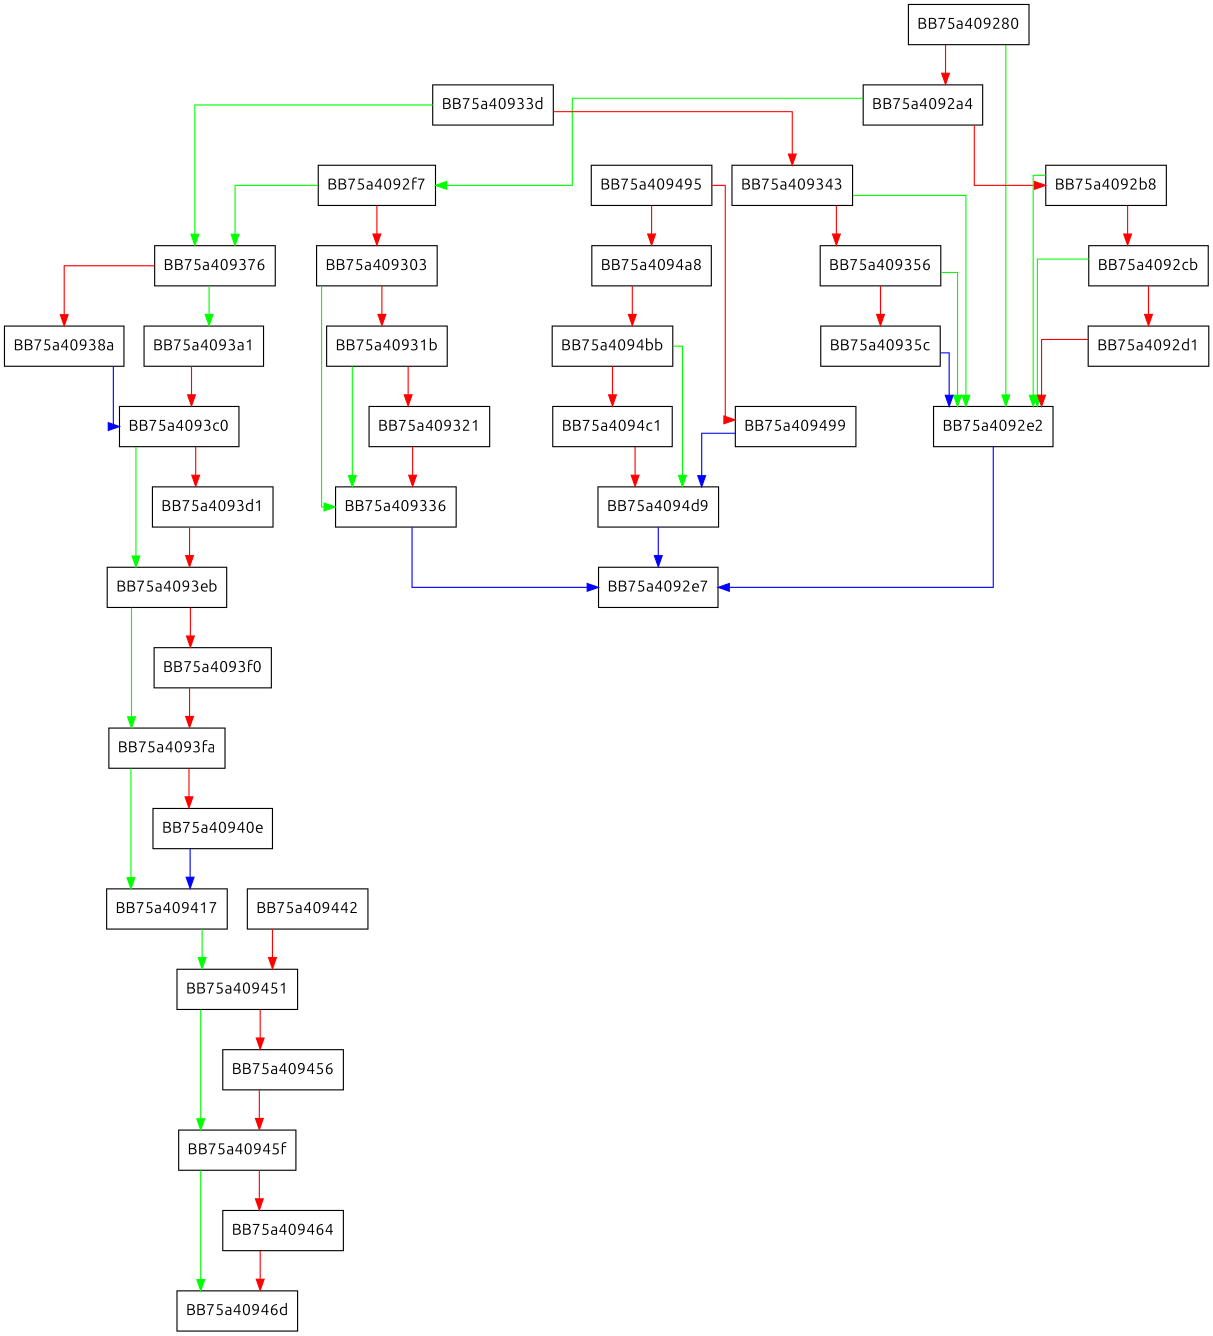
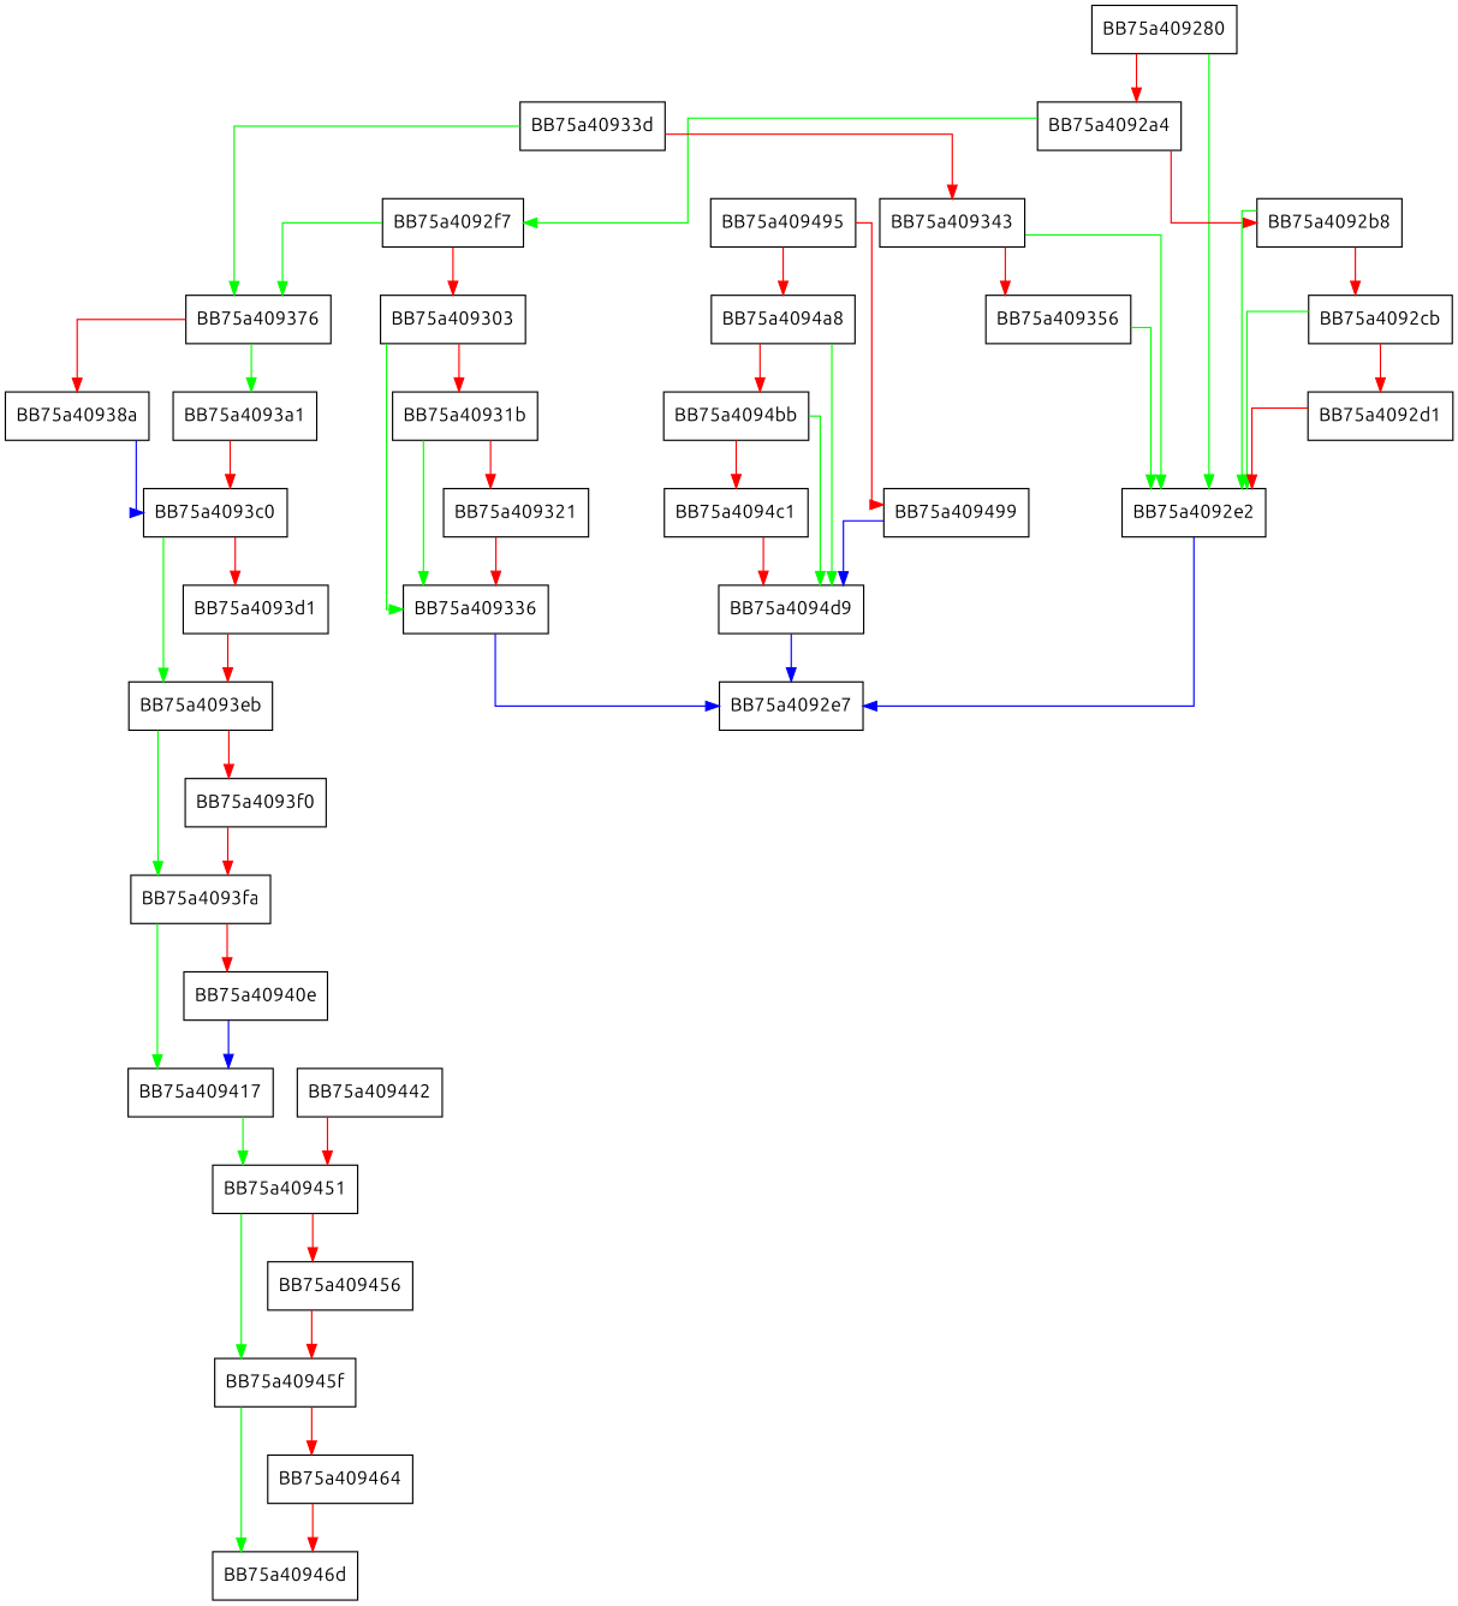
  digraph {
    fontname=Ubuntu
    splines=ortho
    node [fontname=Ubuntu shape=box]
    edge [color=red fontname=Ubuntu]
    BB75a409280
    BB75a4092e2
    BB75a4092a4
    BB75a4092e7
    BB75a4092f7
    BB75a4092b8
    BB75a409303
    BB75a409376
    BB75a4092cb
    BB75a40933d
    BB75a409343
    BB75a409336
    BB75a40931b
    BB75a4092d1
    BB75a4093a1
    BB75a40938a
    BB75a409356
    BB75a409321
    BB75a4093c0
-   BB75a40935c
    BB75a4093eb
    BB75a4093d1
    BB75a4093fa
    BB75a4093f0
    BB75a409417
    BB75a40940e
    BB75a409451
    BB75a40945f
    BB75a409456
    BB75a409442
    BB75a40946d
    BB75a409464
    BB75a409495
    BB75a4094a8
    BB75a409499
    BB75a4094d9
    BB75a4094bb
    BB75a4094c1
    BB75a409280 -> BB75a4092e2 [color=green]
    BB75a409280 -> BB75a4092a4
    BB75a4092e2 -> BB75a4092e7 [color=blue]
    BB75a4092a4 -> BB75a4092f7 [color=green]
    BB75a4092a4 -> BB75a4092b8
    BB75a4092f7 -> BB75a409303
    BB75a4092f7 -> BB75a409376 [color=green]
    BB75a4092b8 -> BB75a4092e2 [color=green]
    BB75a4092b8 -> BB75a4092cb
    BB75a409303 -> BB75a409336 [color=green]
    BB75a409303 -> BB75a40931b
    BB75a409376 -> BB75a4093a1 [color=green]
    BB75a409376 -> BB75a40938a
    BB75a4092cb -> BB75a4092e2 [color=green]
    BB75a4092cb -> BB75a4092d1
    BB75a40933d -> BB75a409376 [color=green]
    BB75a40933d -> BB75a409343
    BB75a409343 -> BB75a4092e2 [color=green]
    BB75a409343 -> BB75a409356
    BB75a409336 -> BB75a4092e7 [color=blue]
    BB75a40931b -> BB75a409336 [color=green]
    BB75a40931b -> BB75a409321
    BB75a4092d1 -> BB75a4092e2
    BB75a4093a1 -> BB75a4093c0
    BB75a40938a -> BB75a4093c0 [color=blue]
    BB75a409356 -> BB75a4092e2 [color=green]
-   BB75a409356 -> BB75a40935c
    BB75a409321 -> BB75a409336
    BB75a4093c0 -> BB75a4093eb [color=green]
    BB75a4093c0 -> BB75a4093d1
-   BB75a40935c -> BB75a4092e2 [color=blue]
    BB75a4093eb -> BB75a4093fa [color=green]
    BB75a4093eb -> BB75a4093f0
    BB75a4093d1 -> BB75a4093eb
    BB75a4093fa -> BB75a409417 [color=green]
    BB75a4093fa -> BB75a40940e
    BB75a4093f0 -> BB75a4093fa
    BB75a409417 -> BB75a409451 [color=green]
    BB75a40940e -> BB75a409417 [color=blue]
    BB75a409451 -> BB75a40945f [color=green]
    BB75a409451 -> BB75a409456
    BB75a40945f -> BB75a40946d [color=green]
    BB75a40945f -> BB75a409464
    BB75a409456 -> BB75a40945f
    BB75a409442 -> BB75a409451
    BB75a409464 -> BB75a40946d
    BB75a409495 -> BB75a4094a8
    BB75a409495 -> BB75a409499
+   BB75a4094a8 -> BB75a4094d9 [color=green]
    BB75a4094a8 -> BB75a4094bb
    BB75a409499 -> BB75a4094d9 [color=blue]
    BB75a4094d9 -> BB75a4092e7 [color=blue]
    BB75a4094bb -> BB75a4094d9 [color=green]
    BB75a4094bb -> BB75a4094c1
    BB75a4094c1 -> BB75a4094d9
  }
